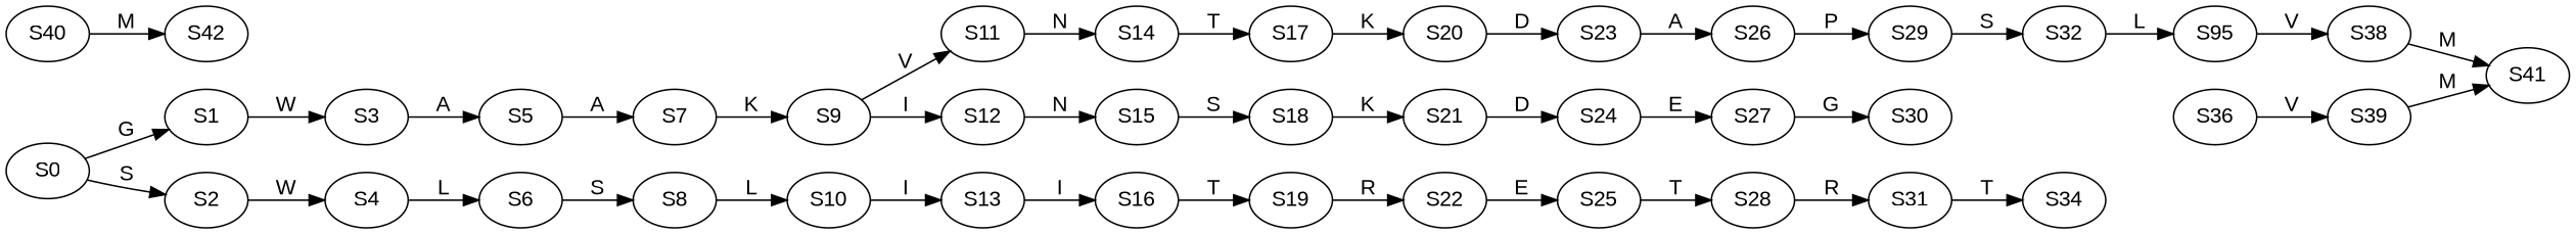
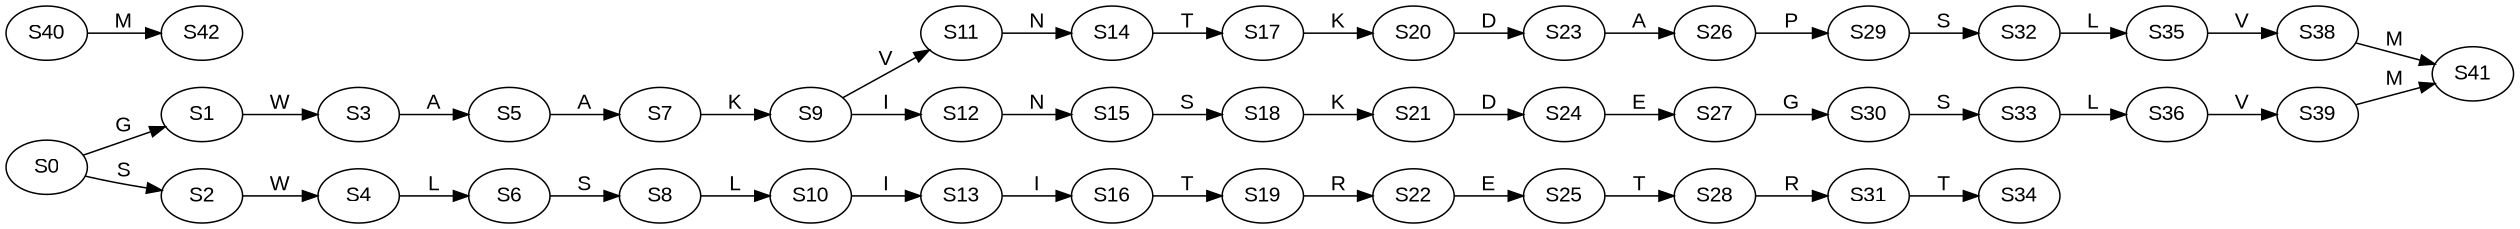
  strict digraph {
    fontname="Liberation Sans"
    rankdir=LR
    node [fontname="Liberation Sans"]
    edge [fontname="Liberation Sans"]
    S0
    S1
    S2
    S3
    S4
    S5
    S6
    S7
    S8
    S9
    S10
    S11
    S12
    S13
    S14
    S15
    S16
    S17
    S18
    S19
    S20
    S21
    S22
    S23
    S24
    S25
    S26
    S27
    S28
    S29
    S30
    S31
    S32
+   S33
    S34
-   S35 [label=S95]
+   S35
    S36
    S38
    S39
    S41
    S40
    S42
    S0 -> S1 [label=G]
    S0 -> S2 [label=S]
    S1 -> S3 [label=W]
    S2 -> S4 [label=W]
    S3 -> S5 [label=A]
    S4 -> S6 [label=L]
    S5 -> S7 [label=A]
    S6 -> S8 [label=S]
    S7 -> S9 [label=K]
    S8 -> S10 [label=L]
    S9 -> S11 [label=V]
    S9 -> S12 [label=I]
    S10 -> S13 [label=I]
    S11 -> S14 [label=N]
    S12 -> S15 [label=N]
    S13 -> S16 [label=I]
    S14 -> S17 [label=T]
    S15 -> S18 [label=S]
    S16 -> S19 [label=T]
    S17 -> S20 [label=K]
    S18 -> S21 [label=K]
    S19 -> S22 [label=R]
    S20 -> S23 [label=D]
    S21 -> S24 [label=D]
    S22 -> S25 [label=E]
    S23 -> S26 [label=A]
    S24 -> S27 [label=E]
    S25 -> S28 [label=T]
    S26 -> S29 [label=P]
    S27 -> S30 [label=G]
    S28 -> S31 [label=R]
    S29 -> S32 [label=S]
+   S30 -> S33 [label=S]
    S31 -> S34 [label=T]
    S32 -> S35 [label=L]
+   S33 -> S36 [label=L]
    S35 -> S38 [label=V]
    S36 -> S39 [label=V]
    S38 -> S41 [label=M]
    S39 -> S41 [label=M]
    S40 -> S42 [label=M]
  }
